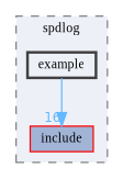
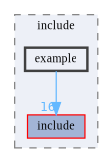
  digraph {
    compound=true
    fontname="Liberation Serif"
    node [fontname="Liberation Serif" fontsize=10 shape=box]
    n1 [color=red fillcolor="#a2b4d6" height=0.2 label=include style=filled width=0.4]
    n2 [color=grey25 fillcolor="#edf0f7" height=0.2 label=example style="filled,bold" width=0.4]
    subgraph cluster_1 {
      bgcolor="#edf0f7"
      fontsize=10
-     label=spdlog
+     label=include
      pencolor=grey50
      style="filled,dashed"
      n1
      n2
    }
    n2 -> n1 [color=steelblue1 fontcolor=steelblue1 fontname="Liberation Serif" fontsize=10 headlabel=16 labeldistance=1.5 labelfontname=Helvetica labelfontsize=10]
  }
